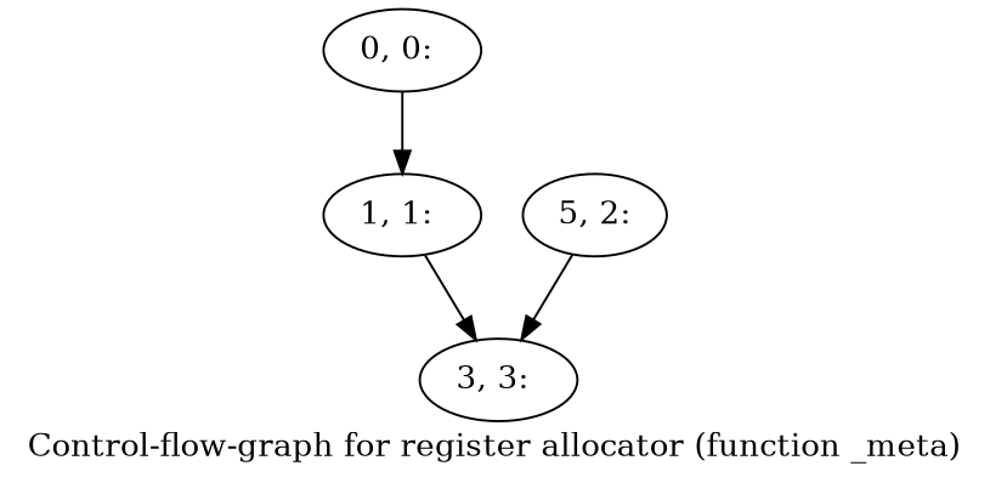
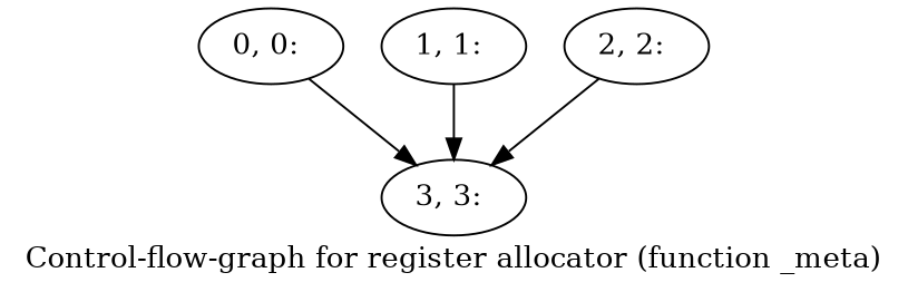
  digraph {
    label="Control-flow-graph for register allocator (function _meta)"
    n1 [label="0, 0: "]
    n2 [label="1, 1: "]
    n3 [label="3, 3: "]
-   n4 [label="5, 2:"]
-   n1 -> n2
+   n4 [label="2, 2: "]
+   n1 -> n3
    n2 -> n3
    n4 -> n3
  }
